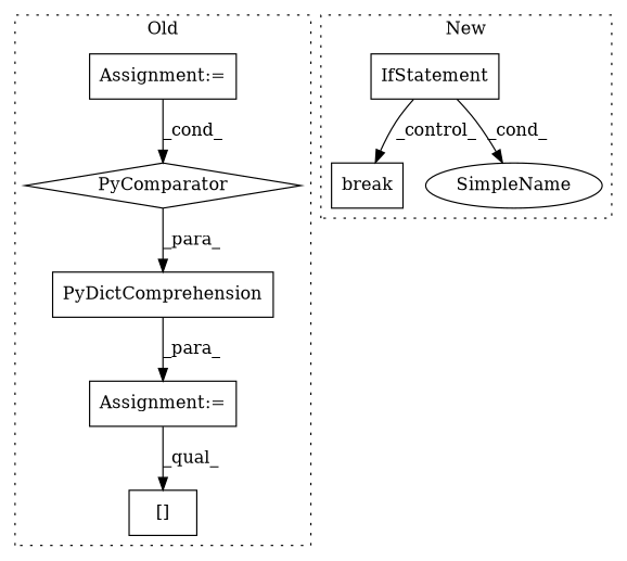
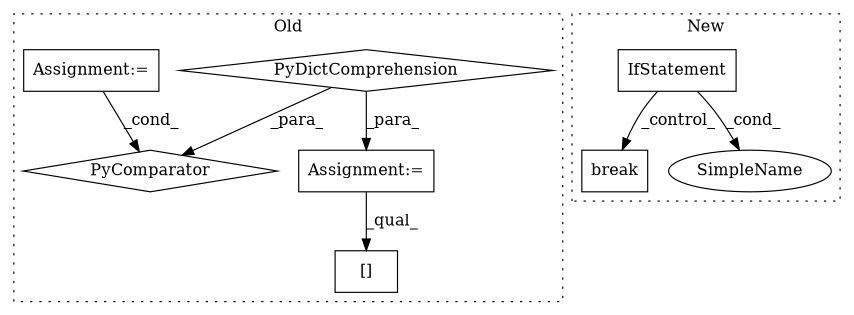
  digraph {
    node [a=7 l=28 s=3704 shape=box]
-   n1 [a=110 l=123 label=PyDictComprehension s=3617]
+   n1 [a=110 l=123 label=PyDictComprehension s=3617 shape=diamond]
    n2 [a=2 l="15,1" label="[]" s="4228,4244"]
    n3 [l=14 label="Assignment:=" s=3603]
    n4 [a=113 label=PyComparator shape=diamond]
    n5 [label="Assignment:="]
    n6 [a=10 l=6 label=break s=3893]
    n7 [a=25 l="4,2" label=IfStatement s="3339,3360"]
    n8 [a=42 label=SimpleName shape=ellipse l="" s=""]
    subgraph cluster_1 {
      label=Old
      style=dotted
      n1
      n2
      n3
      n4
      n5
    }
    subgraph cluster_2 {
      label=New
      style=dotted
      n6
      n7
      n8
    }
    n1 -> n3 [label=_para_]
    n3 -> n2 [label=_qual_]
-   n4 -> n1 [label=_para_]
+   n1 -> n4 [label=_para_]
    n5 -> n4 [label=_cond_]
    n7 -> n6 [label=_control_]
    n7 -> n8 [label=_cond_]
  }
